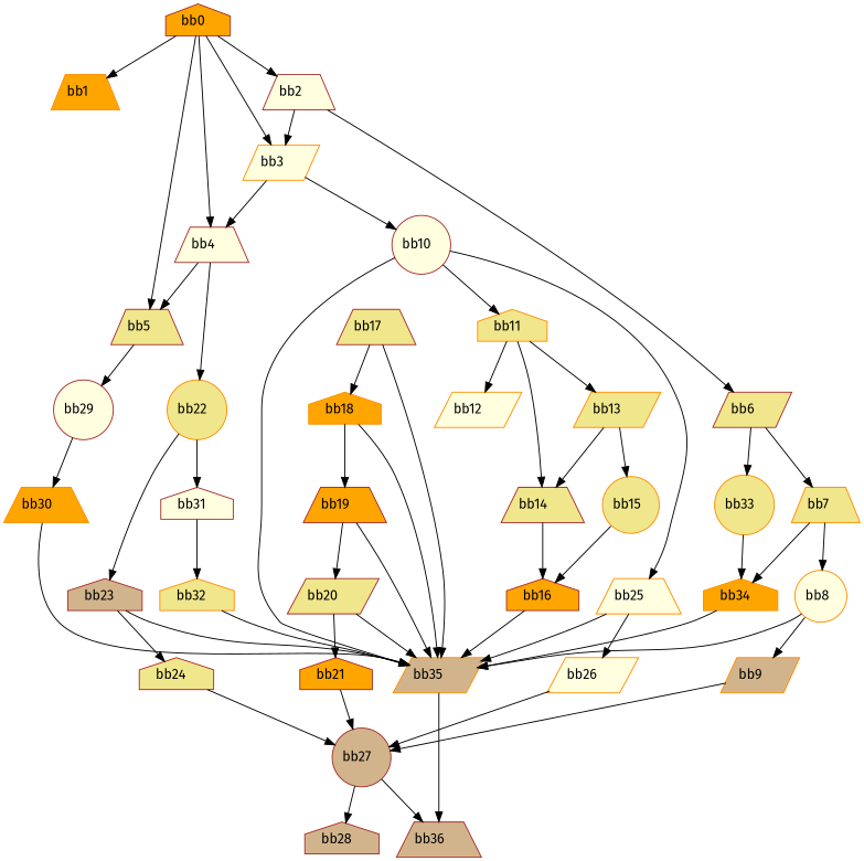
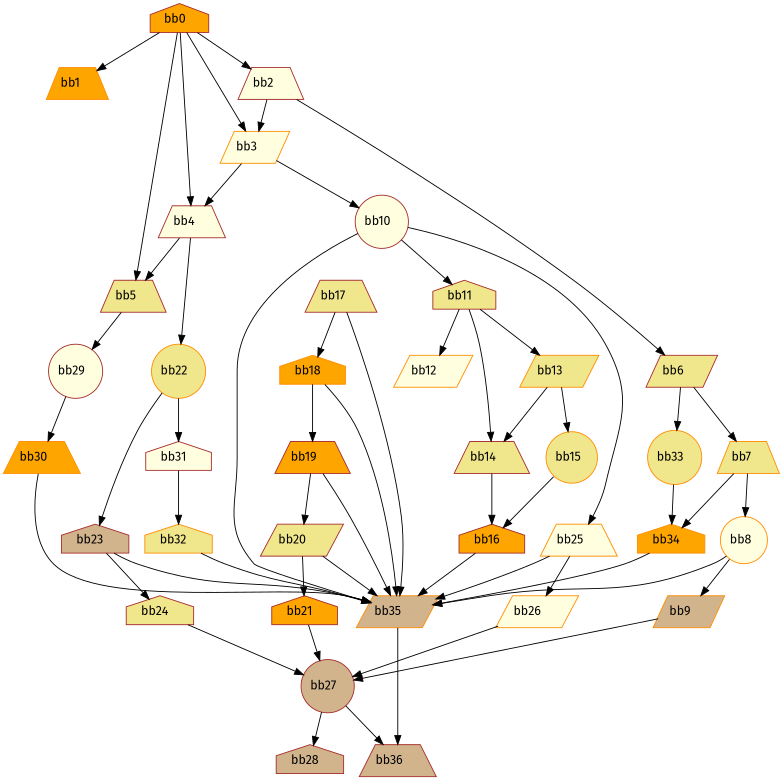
  digraph {
    fontname="Fira Sans"
    node [color=brown fillcolor=khaki fontname="Fira Sans" shape=house style=filled]
    edge [fontname="Fira Sans"]
    n1 [fillcolor=orange label="bb0\l"]
    n2 [color=darkorange fillcolor=orange label="bb1\l" shape=trapezium]
    n3 [fillcolor=lightyellow label="bb2\l" shape=trapezium]
    n4 [color=darkorange fillcolor=lightyellow label="bb3\l" shape=parallelogram]
    n5 [fillcolor=lightyellow label="bb4\l" shape=trapezium]
    n6 [label="bb5\l" shape=trapezium]
    n7 [label="bb6\l" shape=parallelogram]
    n8 [fillcolor=lightyellow label="bb10\l" shape=circle]
    n9 [color=darkorange label="bb22\l" shape=circle]
    n10 [fillcolor=lightyellow label="bb29\l" shape=circle]
    n11 [color=darkorange label="bb7\l" shape=trapezium]
    n12 [color=darkorange label="bb33\l" shape=circle]
    n13 [color=darkorange fillcolor=lightyellow label="bb25\l" shape=trapezium]
    n14 [color=darkorange fillcolor=tan label="bb35\l" shape=parallelogram]
-   n15 [color=darkorange label="bb11\l"]
+   n15 [label="bb11\l"]
    n16 [fillcolor=tan label="bb23\l"]
    n17 [fillcolor=lightyellow label="bb31\l"]
    n18 [color=darkorange fillcolor=lightyellow label="bb26\l" shape=parallelogram]
    n19 [color=darkorange fillcolor=orange label="bb30\l" shape=trapezium]
    n20 [color=darkorange fillcolor=lightyellow label="bb8\l" shape=circle]
    n21 [color=darkorange fillcolor=orange label="bb34\l"]
    n22 [color=darkorange fillcolor=tan label="bb9\l" shape=parallelogram]
    n23 [fillcolor=tan label="bb27\l" shape=circle]
    n24 [fillcolor=tan label="bb36\l" shape=trapezium]
    n25 [fillcolor=tan label="bb28\l"]
    n26 [color=darkorange fillcolor=lightyellow label="bb12\l" shape=parallelogram]
    n27 [color=darkorange label="bb13\l" shape=parallelogram]
    n28 [label="bb14\l" shape=trapezium]
    n29 [color=darkorange label="bb15\l" shape=circle]
    n30 [fillcolor=orange label="bb16\l"]
    n31 [label="bb17\l" shape=trapezium]
    n32 [color=darkorange fillcolor=orange label="bb18\l"]
    n33 [fillcolor=orange label="bb19\l" shape=trapezium]
    n34 [label="bb20\l" shape=parallelogram]
    n35 [fillcolor=orange label="bb21\l"]
    n36 [label="bb24\l"]
    n37 [color=darkorange label="bb32\l"]
    n1 -> n2
    n1 -> n3
    n1 -> n4
    n1 -> n5
    n1 -> n6
    n3 -> n4
    n3 -> n7
    n4 -> n5
    n4 -> n8
    n5 -> n6
    n5 -> n9
    n6 -> n10
    n7 -> n11
    n7 -> n12
    n8 -> n13
    n8 -> n14
    n8 -> n15
    n9 -> n16
    n9 -> n17
    n10 -> n19
    n11 -> n20
    n11 -> n21
    n12 -> n21
    n13 -> n14
    n13 -> n18
    n14 -> n24
    n15 -> n26
    n15 -> n27
    n15 -> n28
    n16 -> n14
    n16 -> n36
    n17 -> n37
    n18 -> n23
    n19 -> n14
    n20 -> n14
    n20 -> n22
    n21 -> n14
    n22 -> n23
    n23 -> n24
    n23 -> n25
    n27 -> n28
    n27 -> n29
    n28 -> n30
    n29 -> n30
    n30 -> n14
    n31 -> n14
    n31 -> n32
    n32 -> n14
    n32 -> n33
    n33 -> n14
    n33 -> n34
    n34 -> n14
    n34 -> n35
    n35 -> n23
    n36 -> n23
    n37 -> n14
  }
